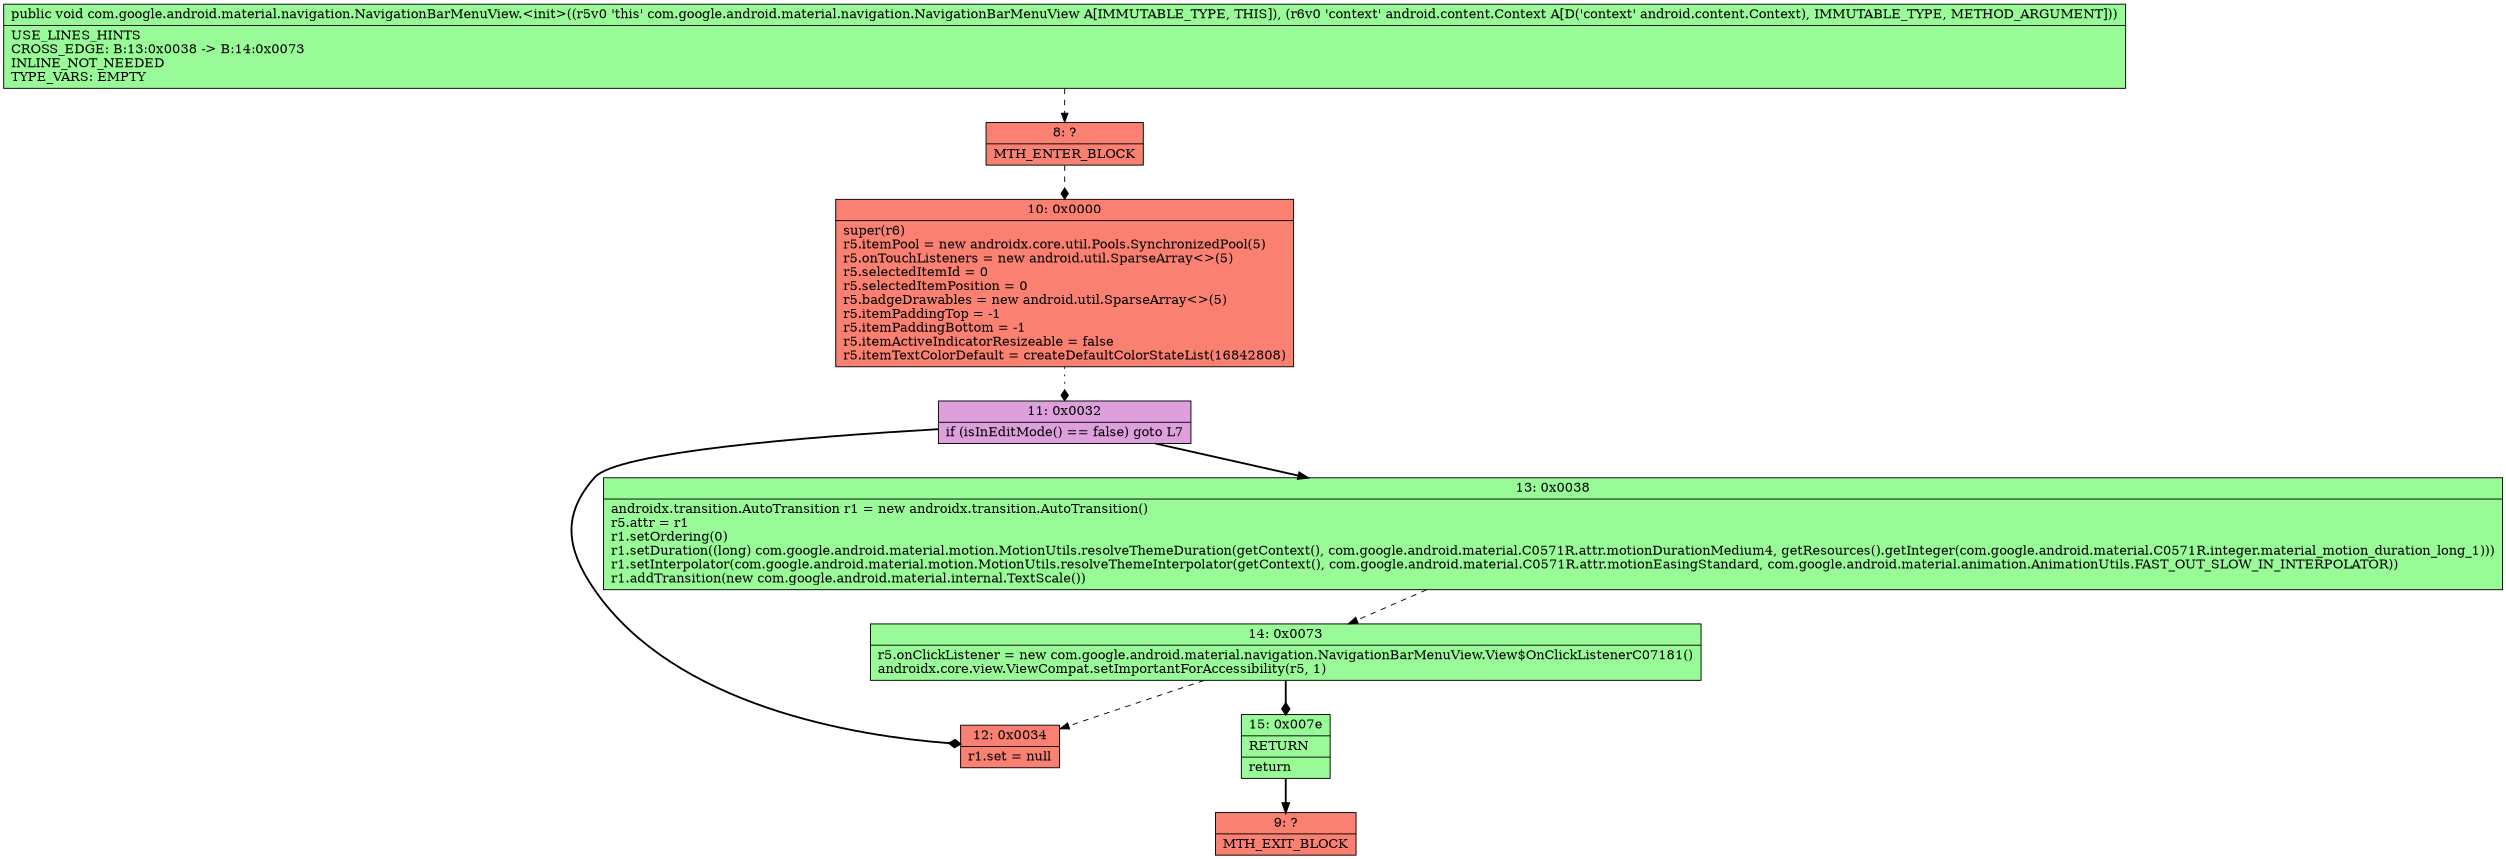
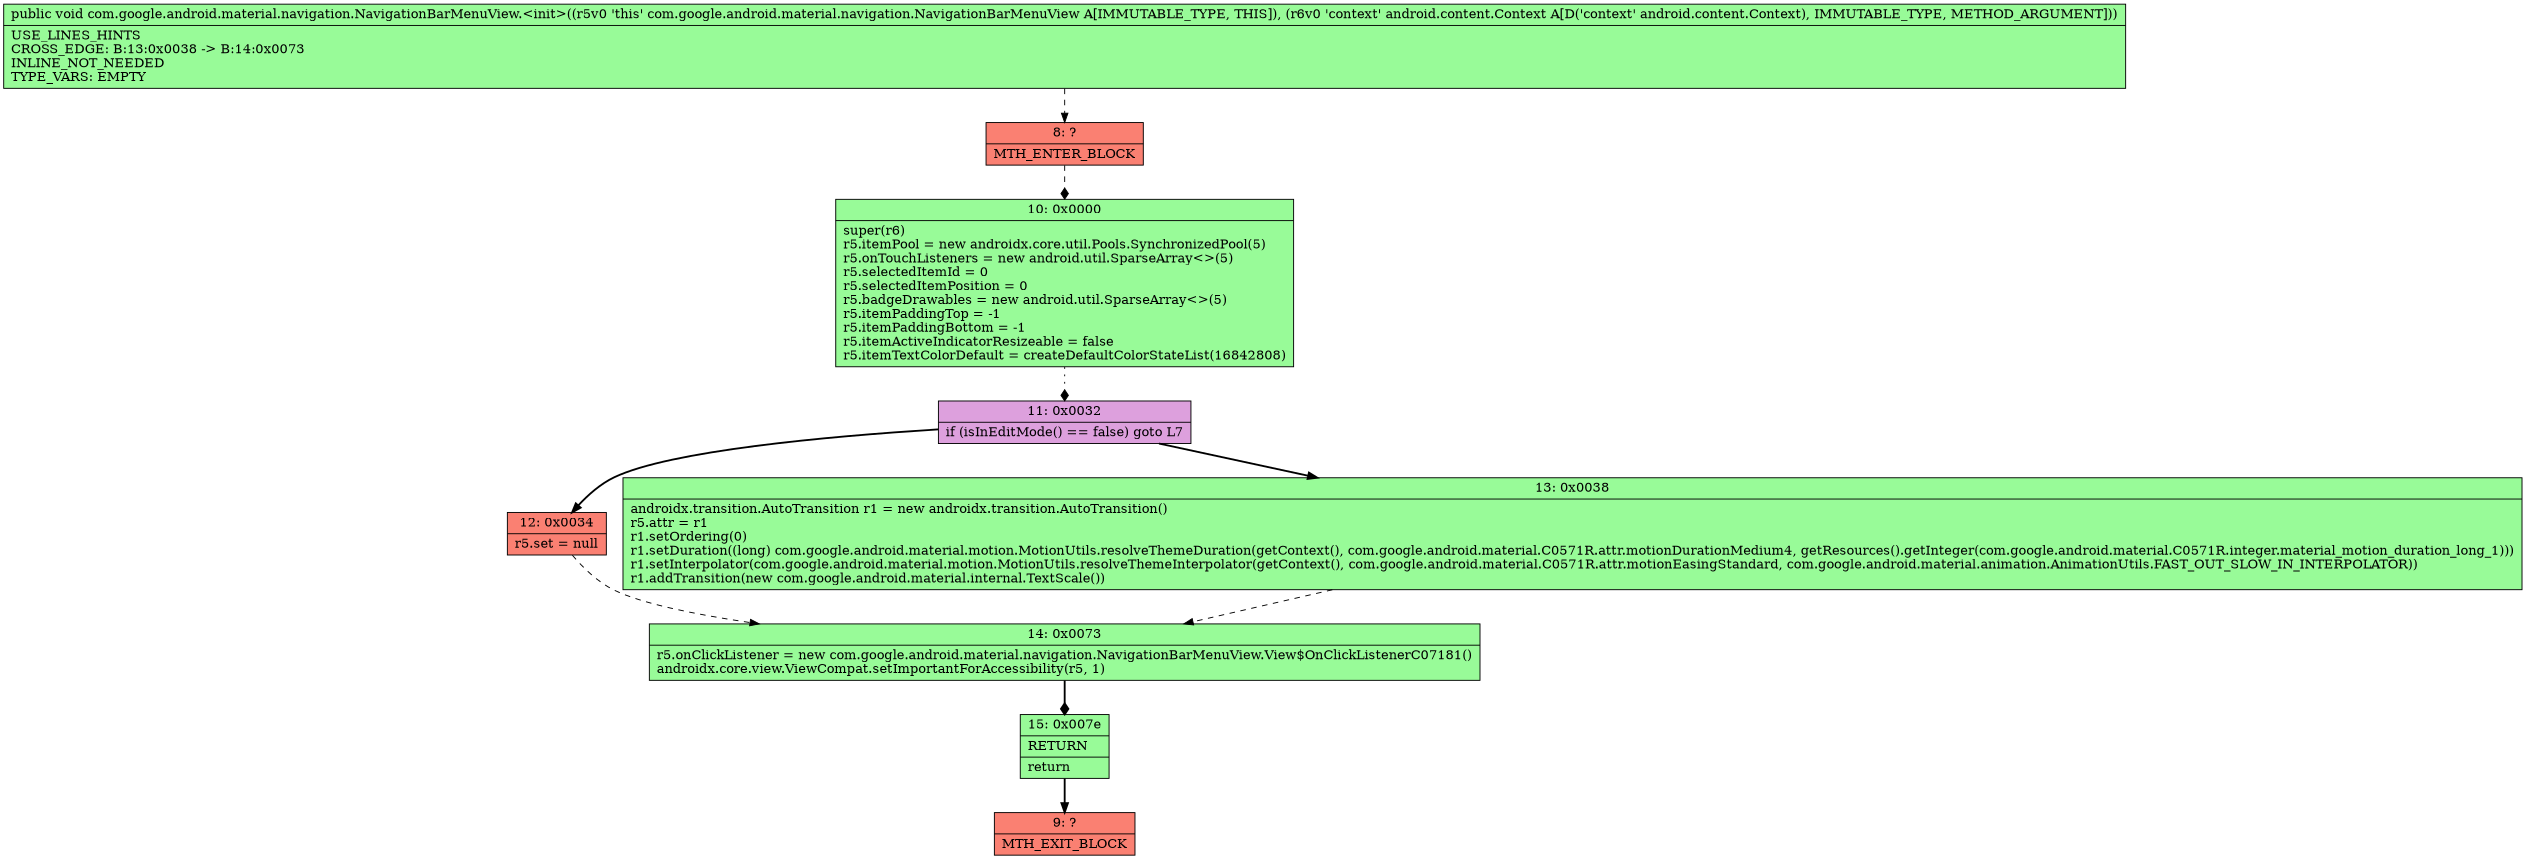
  digraph {
    node [fillcolor=palegreen shape=record style=filled]
    edge [arrowhead=normal style=dashed]
    n1 [fillcolor=salmon label="{8\:\ ?|MTH_ENTER_BLOCK\l}"]
-   n2 [fillcolor=salmon label="{10\:\ 0x0000|super(r6)\lr5.itemPool = new androidx.core.util.Pools.SynchronizedPool(5)\lr5.onTouchListeners = new android.util.SparseArray\<\>(5)\lr5.selectedItemId = 0\lr5.selectedItemPosition = 0\lr5.badgeDrawables = new android.util.SparseArray\<\>(5)\lr5.itemPaddingTop = \-1\lr5.itemPaddingBottom = \-1\lr5.itemActiveIndicatorResizeable = false\lr5.itemTextColorDefault = createDefaultColorStateList(16842808)\l}"]
+   n2 [label="{10\:\ 0x0000|super(r6)\lr5.itemPool = new androidx.core.util.Pools.SynchronizedPool(5)\lr5.onTouchListeners = new android.util.SparseArray\<\>(5)\lr5.selectedItemId = 0\lr5.selectedItemPosition = 0\lr5.badgeDrawables = new android.util.SparseArray\<\>(5)\lr5.itemPaddingTop = \-1\lr5.itemPaddingBottom = \-1\lr5.itemActiveIndicatorResizeable = false\lr5.itemTextColorDefault = createDefaultColorStateList(16842808)\l}"]
    n3 [fillcolor=plum label="{11\:\ 0x0032|if (isInEditMode() == false) goto L7\l}"]
-   n4 [fillcolor=salmon label="{12\:\ 0x0034|r1.set = null\l}"]
+   n4 [fillcolor=salmon label="{12\:\ 0x0034|r5.set = null\l}"]
    n5 [label="{13\:\ 0x0038|androidx.transition.AutoTransition r1 = new androidx.transition.AutoTransition()\lr5.attr = r1\lr1.setOrdering(0)\lr1.setDuration((long) com.google.android.material.motion.MotionUtils.resolveThemeDuration(getContext(), com.google.android.material.C0571R.attr.motionDurationMedium4, getResources().getInteger(com.google.android.material.C0571R.integer.material_motion_duration_long_1)))\lr1.setInterpolator(com.google.android.material.motion.MotionUtils.resolveThemeInterpolator(getContext(), com.google.android.material.C0571R.attr.motionEasingStandard, com.google.android.material.animation.AnimationUtils.FAST_OUT_SLOW_IN_INTERPOLATOR))\lr1.addTransition(new com.google.android.material.internal.TextScale())\l}"]
    n6 [label="{14\:\ 0x0073|r5.onClickListener = new com.google.android.material.navigation.NavigationBarMenuView.View$OnClickListenerC07181()\landroidx.core.view.ViewCompat.setImportantForAccessibility(r5, 1)\l}"]
    n7 [label="{15\:\ 0x007e|RETURN\l|return\l}"]
    n8 [fillcolor=salmon label="{9\:\ ?|MTH_EXIT_BLOCK\l}"]
    n9 [label="{public void com.google.android.material.navigation.NavigationBarMenuView.\<init\>((r5v0 'this' com.google.android.material.navigation.NavigationBarMenuView A[IMMUTABLE_TYPE, THIS]), (r6v0 'context' android.content.Context A[D('context' android.content.Context), IMMUTABLE_TYPE, METHOD_ARGUMENT]))  | USE_LINES_HINTS\lCROSS_EDGE: B:13:0x0038 \-\> B:14:0x0073\lINLINE_NOT_NEEDED\lTYPE_VARS: EMPTY\l}"]
    n1 -> n2 [arrowhead=diamond]
    n2 -> n3 [arrowhead=diamond style=dotted]
-   n3 -> n4 [arrowhead=diamond style=bold]
+   n3 -> n4 [style=bold]
    n3 -> n5 [style=bold]
-   n6 -> n4
+   n4 -> n6
    n5 -> n6
    n6 -> n7 [arrowhead=diamond style=bold]
    n7 -> n8 [style=bold]
    n9 -> n1
  }
